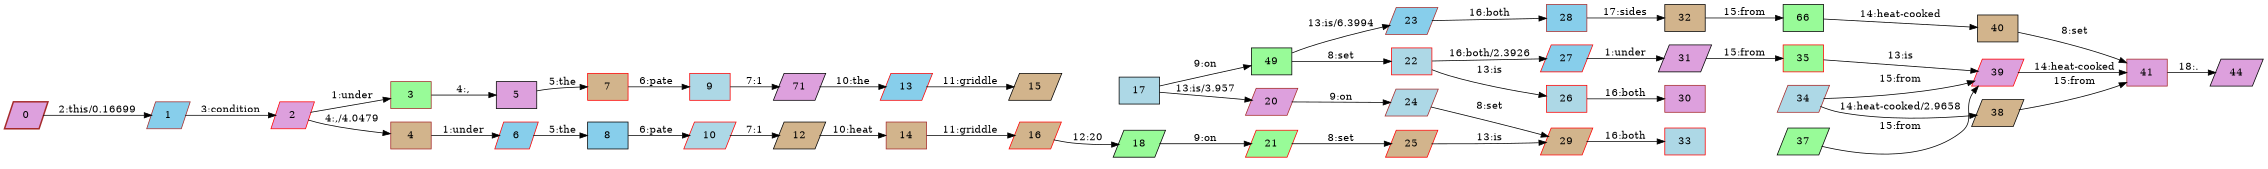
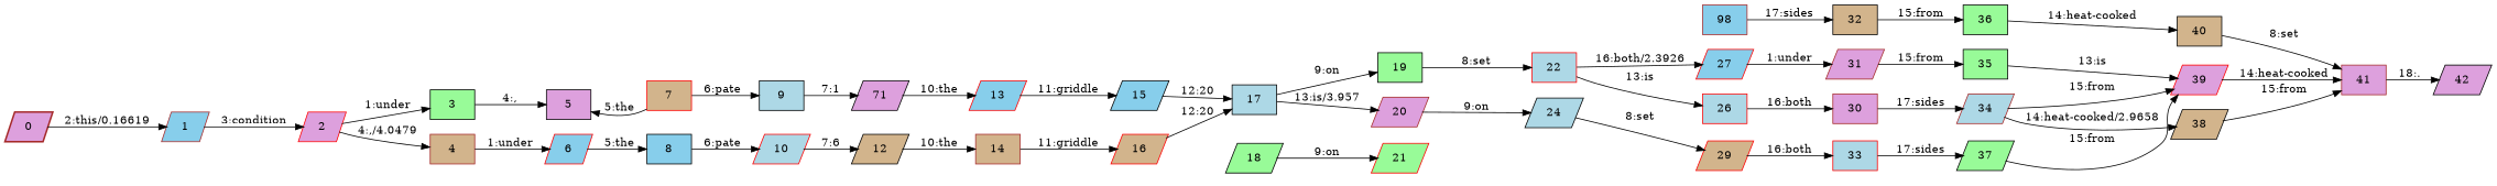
  digraph {
    fontname="DejaVu Serif"
    nodesep=0.25
    rankdir=LR
    ranksep=0.4
    node [color=black fillcolor=tan fontname="DejaVu Serif" fontsize=14 shape=parallelogram style="solid,filled"]
    edge [fontname="DejaVu Serif" fontsize=14]
    n1 [color=brown fillcolor=plum label=0 style="bold,filled"]
    n2 [color=brown fillcolor=skyblue label=1]
    n3 [color=red fillcolor=plum label=2]
-   n4 [color=brown fillcolor=palegreen label=3 shape=box]
+   n4 [fillcolor=palegreen label=3 shape=box]
    n5 [color=brown label=4 shape=box]
    n6 [fillcolor=plum label=5 shape=box]
    n7 [color=red fillcolor=skyblue label=6]
    n8 [color=red label=7 shape=box]
    n9 [fillcolor=skyblue label=8 shape=box]
-   n10 [color=red fillcolor=lightblue label=9 shape=box]
+   n10 [fillcolor=lightblue label=9 shape=box]
    n11 [color=red fillcolor=lightblue label=10]
    n12 [fillcolor=plum label=71]
    n13 [label=12]
    n14 [color=red fillcolor=skyblue label=13]
    n15 [color=brown label=14 shape=box]
-   n16 [label=15]
+   n16 [fillcolor=skyblue label=15]
    n17 [color=red label=16]
    n18 [fillcolor=lightblue label=17 shape=box]
    n19 [fillcolor=palegreen label=18]
-   n20 [fillcolor=palegreen label=49 shape=box]
+   n20 [fillcolor=palegreen label=19 shape=box]
    n21 [color=brown fillcolor=plum label=20]
    n22 [color=red fillcolor=palegreen label=21]
    n23 [color=red fillcolor=lightblue label=22 shape=box]
-   n24 [color=brown fillcolor=skyblue label=23]
-   n25 [color=brown fillcolor=lightblue label=24]
-   n26 [color=red label=25]
+   n25 [fillcolor=lightblue label=24]
    n27 [color=red fillcolor=lightblue label=26 shape=box]
    n28 [color=red fillcolor=skyblue label=27]
-   n29 [color=brown fillcolor=skyblue label=28 shape=box]
+   n29 [color=brown fillcolor=skyblue label=98 shape=box]
    n30 [color=red label=29]
    n31 [color=brown fillcolor=plum label=30 shape=box]
-   n32 [fillcolor=plum label=31]
+   n32 [color=brown fillcolor=plum label=31]
    n33 [label=32 shape=box]
    n34 [color=red fillcolor=lightblue label=33 shape=box]
    n35 [color=brown fillcolor=lightblue label=34]
-   n36 [color=red fillcolor=palegreen label=35 shape=box]
-   n37 [fillcolor=palegreen label=66 shape=box]
+   n36 [fillcolor=palegreen label=35 shape=box]
+   n37 [fillcolor=palegreen label=36 shape=box]
    n38 [fillcolor=palegreen label=37]
    n39 [label=38]
    n40 [color=red fillcolor=plum label=39]
    n41 [label=40 shape=box]
    n42 [color=brown fillcolor=plum label=41 shape=box]
-   n43 [fillcolor=plum label=44]
-   n1 -> n2 [label="2:this/0.16699"]
+   n43 [fillcolor=plum label=42]
+   n1 -> n2 [label="2:this/0.16619"]
    n2 -> n3 [label="3:condition"]
    n3 -> n4 [label="1:under"]
    n3 -> n5 [label="4:,/4.0479"]
    n4 -> n6 [label="4:,"]
    n5 -> n7 [label="1:under"]
-   n6 -> n8 [label="5:the"]
+   n8 -> n6 [label="5:the"]
    n7 -> n9 [label="5:the"]
    n8 -> n10 [label="6:pate"]
    n9 -> n11 [label="6:pate"]
    n10 -> n12 [label="7:1"]
-   n11 -> n13 [label="7:1"]
+   n11 -> n13 [label="7:6"]
    n12 -> n14 [label="10:the"]
-   n13 -> n15 [label="10:heat"]
+   n13 -> n15 [label="10:the"]
    n14 -> n16 [label="11:griddle"]
    n15 -> n17 [label="11:griddle"]
-   n17 -> n19 [label="12:20"]
+   n16 -> n18 [label="12:20"]
+   n17 -> n18 [label="12:20"]
    n18 -> n20 [label="9:on"]
    n18 -> n21 [label="13:is/3.957"]
    n19 -> n22 [label="9:on"]
    n20 -> n23 [label="8:set"]
-   n20 -> n24 [label="13:is/6.3994"]
    n21 -> n25 [label="9:on"]
-   n22 -> n26 [label="8:set"]
    n23 -> n27 [label="13:is"]
    n23 -> n28 [label="16:both/2.3926"]
-   n24 -> n29 [label="16:both"]
    n25 -> n30 [label="8:set"]
-   n26 -> n30 [label="13:is"]
    n27 -> n31 [label="16:both"]
    n28 -> n32 [label="1:under"]
    n29 -> n33 [label="17:sides"]
    n30 -> n34 [label="16:both"]
+   n31 -> n35 [label="17:sides"]
    n32 -> n36 [label="15:from"]
    n33 -> n37 [label="15:from"]
+   n34 -> n38 [label="17:sides"]
    n35 -> n39 [label="14:heat-cooked/2.9658"]
    n35 -> n40 [label="15:from"]
    n36 -> n40 [label="13:is"]
    n37 -> n41 [label="14:heat-cooked"]
    n38 -> n40 [label="15:from"]
    n39 -> n42 [label="15:from"]
    n40 -> n42 [label="14:heat-cooked"]
    n41 -> n42 [label="8:set"]
    n42 -> n43 [label="18:."]
  }
